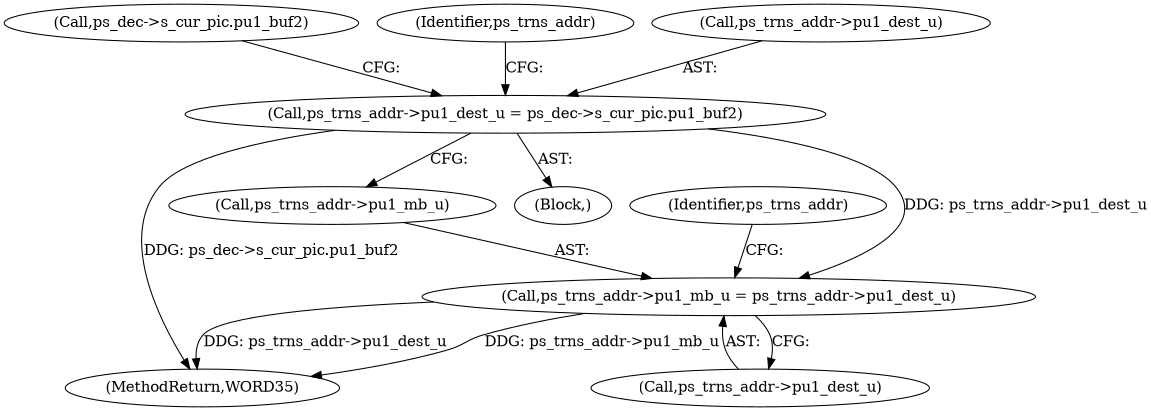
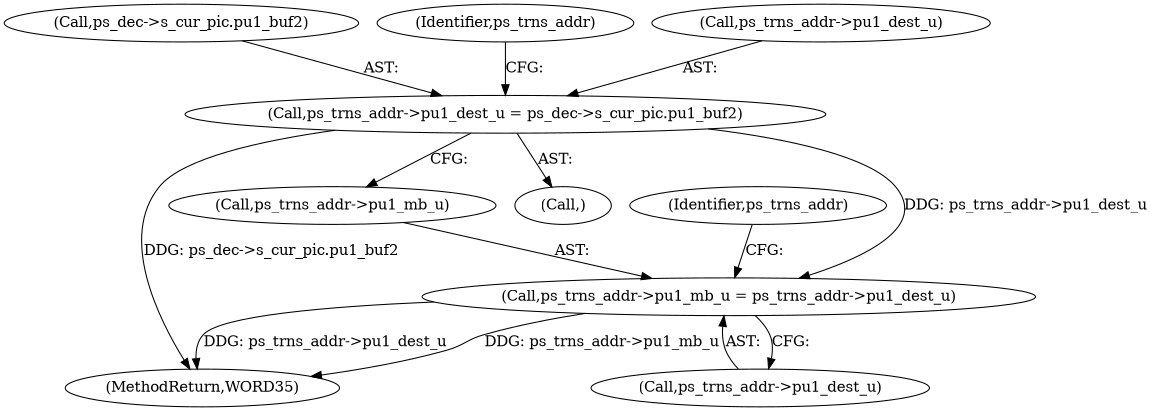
  digraph {
    n1 [label="(Call,ps_trns_addr->pu1_mb_u = ps_trns_addr->pu1_dest_u)"]
    n2 [label="(MethodReturn,WORD35)"]
    n3 [label="(Call,ps_trns_addr->pu1_dest_u)"]
-   n4 [label="(Block,)"]
+   n4 [label="(Call,)"]
    n5 [label="(Call,ps_trns_addr->pu1_dest_u = ps_dec->s_cur_pic.pu1_buf2)"]
    n6 [label="(Call,ps_trns_addr->pu1_mb_u)"]
    n7 [label="(Call,ps_dec->s_cur_pic.pu1_buf2)"]
    n8 [label="(Identifier,ps_trns_addr)"]
    n9 [label="(Identifier,ps_trns_addr)"]
    n10 [label="(Call,ps_trns_addr->pu1_dest_u)"]
    n1 -> n2 [label="DDG: ps_trns_addr->pu1_dest_u"]
    n1 -> n2 [label="DDG: ps_trns_addr->pu1_mb_u"]
    n1 -> n3 [label="CFG: "]
    n3 -> n1 [label="AST: "]
    n5 -> n1 [label="DDG: ps_trns_addr->pu1_dest_u"]
    n5 -> n2 [label="DDG: ps_dec->s_cur_pic.pu1_buf2"]
    n5 -> n4 [label="AST: "]
    n5 -> n6 [label="CFG: "]
    n6 -> n1 [label="AST: "]
-   n7 -> n5 [label="CFG: "]
+   n7 -> n5 [label="AST: "]
    n8 -> n1 [label="CFG: "]
    n9 -> n5 [label="CFG: "]
    n10 -> n5 [label="AST: "]
  }
